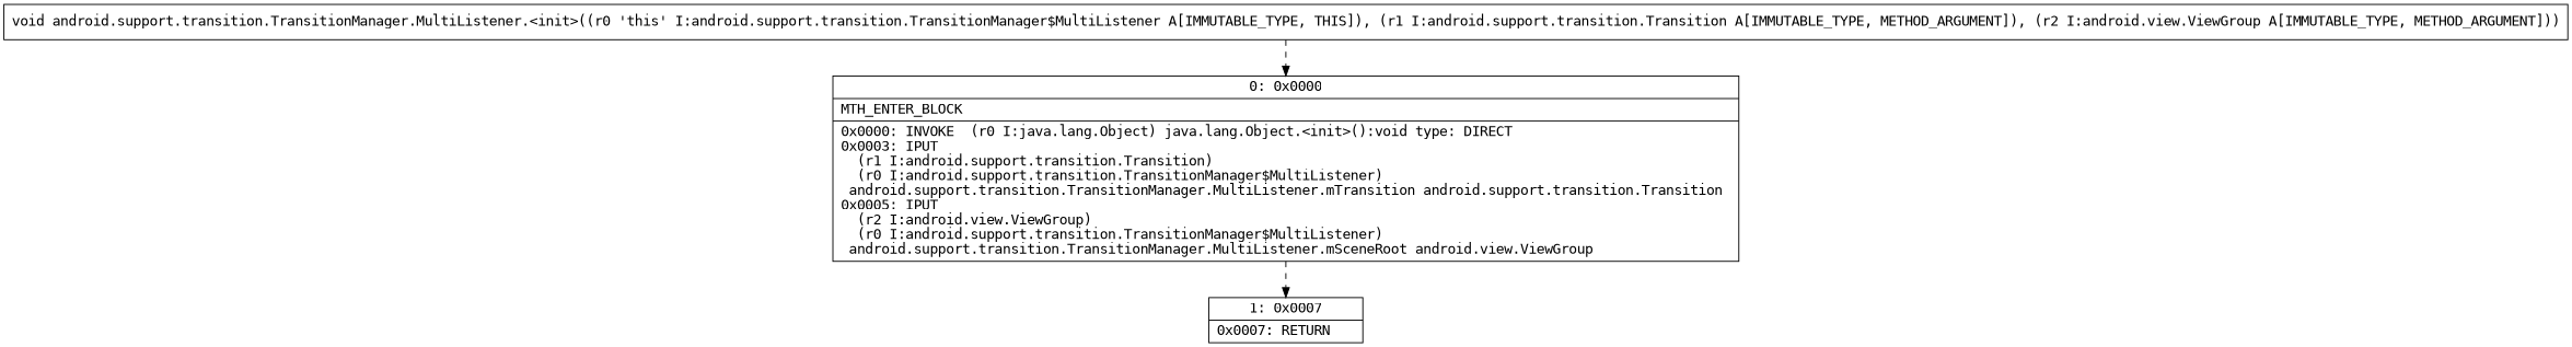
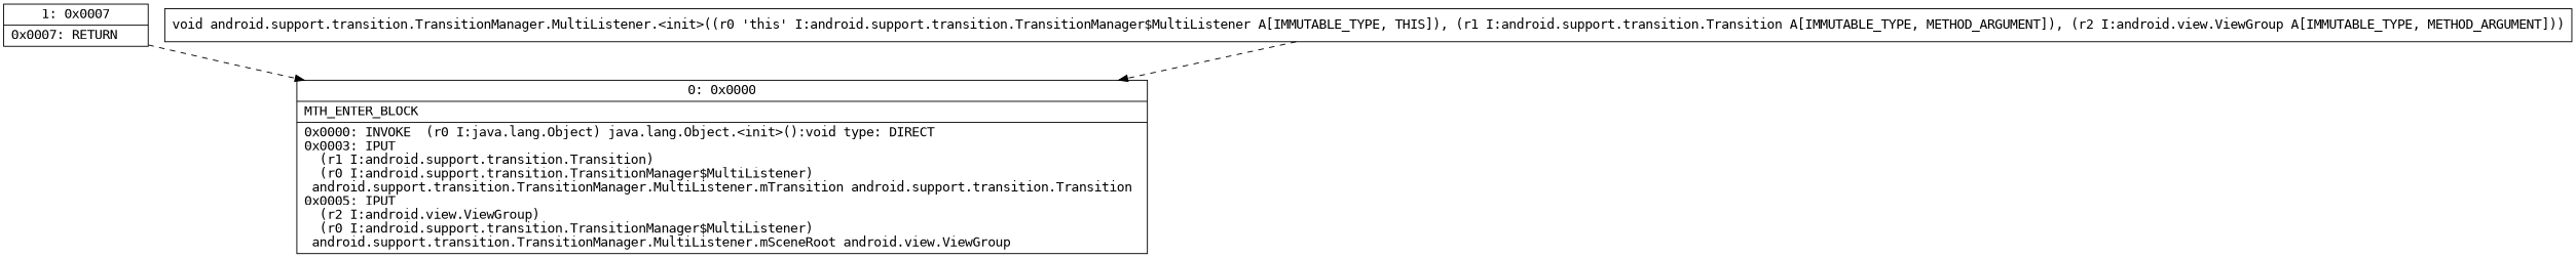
  digraph {
    fontname="DejaVu Sans Mono"
    node [shape=record fontname="DejaVu Sans Mono"]
    edge [style=dashed fontname="DejaVu Sans Mono"]
    n1 [label="{0\:\ 0x0000|MTH_ENTER_BLOCK\l|0x0000: INVOKE  (r0 I:java.lang.Object) java.lang.Object.\<init\>():void type: DIRECT \l0x0003: IPUT  \l  (r1 I:android.support.transition.Transition)\l  (r0 I:android.support.transition.TransitionManager$MultiListener)\l android.support.transition.TransitionManager.MultiListener.mTransition android.support.transition.Transition \l0x0005: IPUT  \l  (r2 I:android.view.ViewGroup)\l  (r0 I:android.support.transition.TransitionManager$MultiListener)\l android.support.transition.TransitionManager.MultiListener.mSceneRoot android.view.ViewGroup \l}"]
    n2 [label="{1\:\ 0x0007|0x0007: RETURN   \l}"]
    n3 [label="{void android.support.transition.TransitionManager.MultiListener.\<init\>((r0 'this' I:android.support.transition.TransitionManager$MultiListener A[IMMUTABLE_TYPE, THIS]), (r1 I:android.support.transition.Transition A[IMMUTABLE_TYPE, METHOD_ARGUMENT]), (r2 I:android.view.ViewGroup A[IMMUTABLE_TYPE, METHOD_ARGUMENT])) }"]
-   n1 -> n2
+   n2 -> n1
    n3 -> n1
  }
